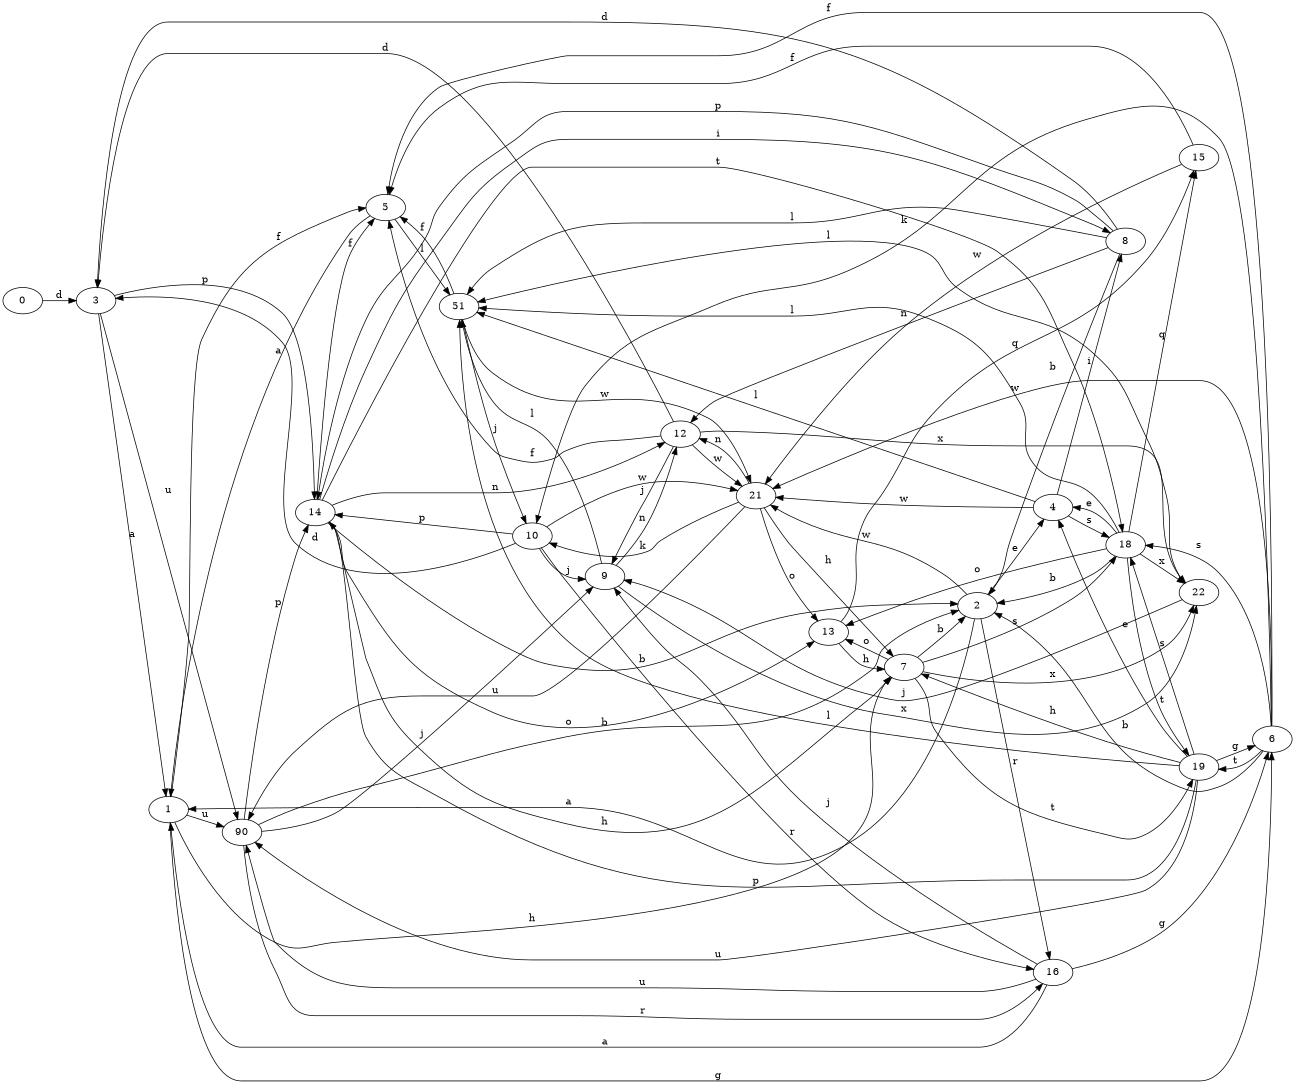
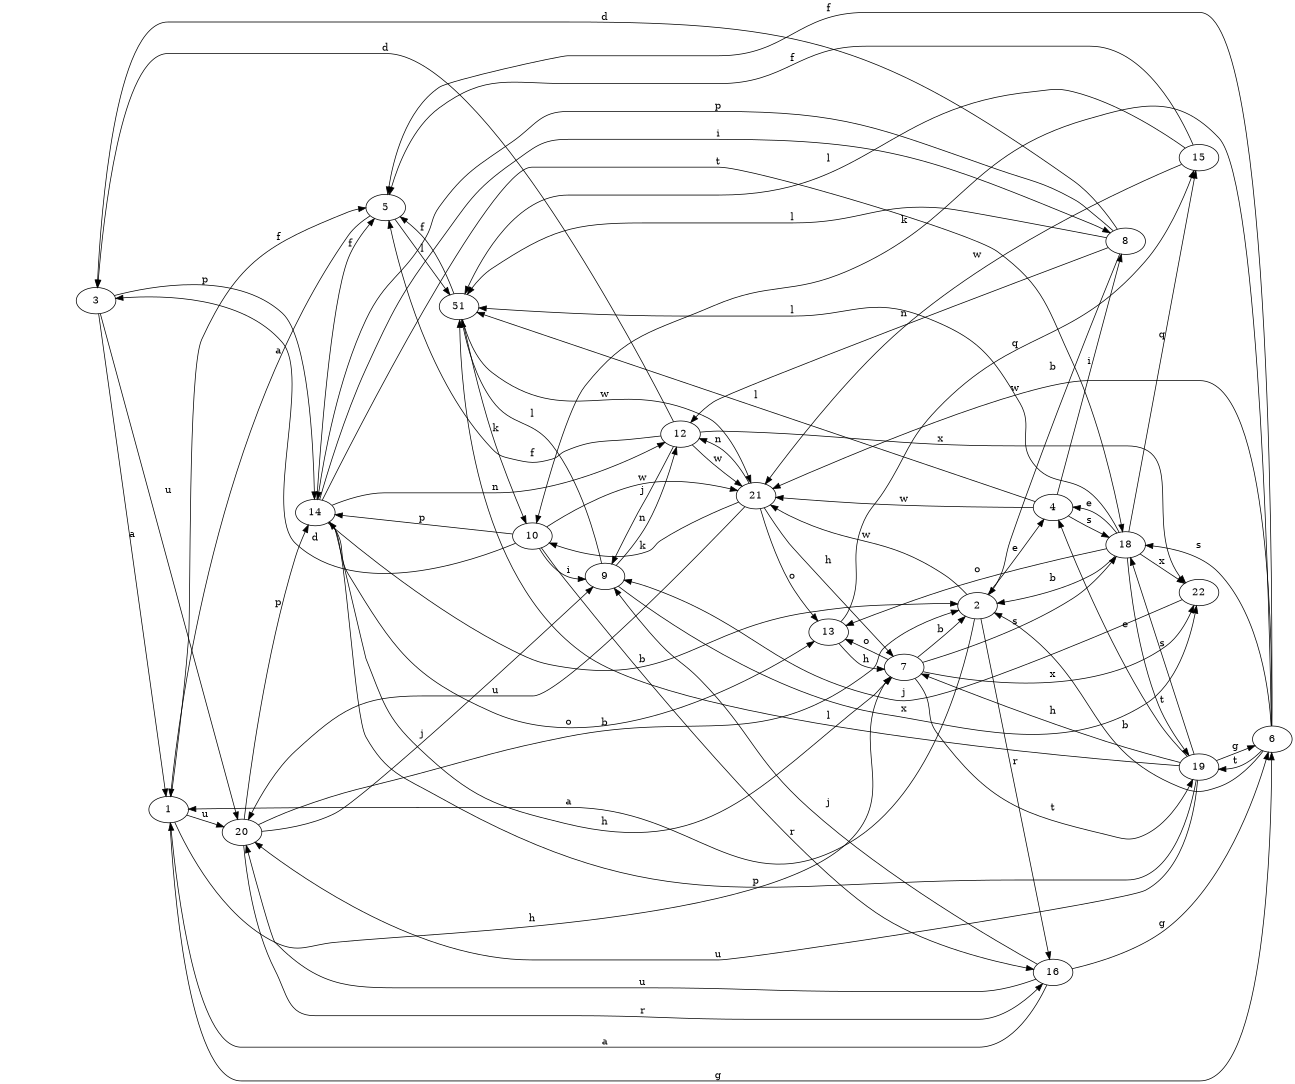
  strict digraph {
    rankdir=LR
-   0
    3
    1
-   20 [label=90]
+   20
    14
    5
    6
    7
    n9 [label=51]
    2
    21
    18
    10
    19
    13
    22
    16
    9
    4
    8
    12
    15
-   0 -> 3 [label=d]
    3 -> 1 [label=a]
    3 -> 20 [label=u]
    3 -> 14 [label=p]
    1 -> 20 [label=u]
    1 -> 5 [label=f]
    1 -> 6 [label=g]
    1 -> 7 [label=h]
    20 -> 14 [label=p]
    20 -> 2 [label=b]
    20 -> 16 [label=r]
    20 -> 9 [label=j]
    14 -> 5 [label=f]
    14 -> 7 [label=h]
    14 -> 2 [label=b]
    14 -> 18 [label=t]
    14 -> 13 [label=o]
    14 -> 8 [label=i]
    14 -> 12 [label=n]
    5 -> 1 [label=a]
    5 -> n9 [label=l]
    6 -> 5 [label=f]
    6 -> 2 [label=b]
    6 -> 21 [label=w]
    6 -> 18 [label=s]
    6 -> 10 [label=k]
    6 -> 19 [label=t]
    7 -> 2 [label=b]
    7 -> 18 [label=s]
    7 -> 19 [label=t]
    7 -> 13 [label=o]
    7 -> 22 [label=x]
    n9 -> 5 [label=f]
    n9 -> 21 [label=w]
-   n9 -> 10 [label=j]
+   n9 -> 10 [label=k]
    2 -> 1 [label=a]
    2 -> 21 [label=w]
    2 -> 16 [label=r]
    2 -> 4 [label=e]
    21 -> 20 [label=u]
    21 -> 7 [label=h]
    21 -> 10 [label=k]
    21 -> 13 [label=o]
    21 -> 12 [label=n]
    18 -> n9 [label=l]
    18 -> 2 [label=b]
    18 -> 19 [label=t]
    18 -> 13 [label=o]
    18 -> 22 [label=x]
    18 -> 4 [label=e]
    18 -> 15 [label=q]
    10 -> 3 [label=d]
    10 -> 14 [label=p]
    10 -> 21 [label=w]
    10 -> 16 [label=r]
-   10 -> 9 [label=j]
+   10 -> 9 [label=i]
    19 -> 20 [label=u]
    19 -> 14 [label=p]
    19 -> 6 [label=g]
    19 -> 7 [label=h]
    19 -> n9 [label=l]
    19 -> 18 [label=s]
    19 -> 4 [label=e]
    13 -> 7 [label=h]
    13 -> 15 [label=q]
    22 -> 9 [label=j]
    16 -> 1 [label=a]
    16 -> 20 [label=u]
    16 -> 6 [label=g]
    16 -> 9 [label=j]
    9 -> n9 [label=l]
    9 -> 22 [label=x]
    9 -> 12 [label=n]
    4 -> n9 [label=l]
    4 -> 21 [label=w]
    4 -> 18 [label=s]
    4 -> 8 [label=i]
    8 -> 3 [label=d]
    8 -> 14 [label=p]
    8 -> n9 [label=l]
    8 -> 2 [label=b]
    8 -> 12 [label=n]
    12 -> 3 [label=d]
    12 -> 5 [label=f]
    12 -> 21 [label=w]
    12 -> 22 [label=x]
    12 -> 9 [label=j]
    15 -> 5 [label=f]
-   22 -> n9 [label=l]
+   15 -> n9 [label=l]
    15 -> 21 [label=w]
  }
